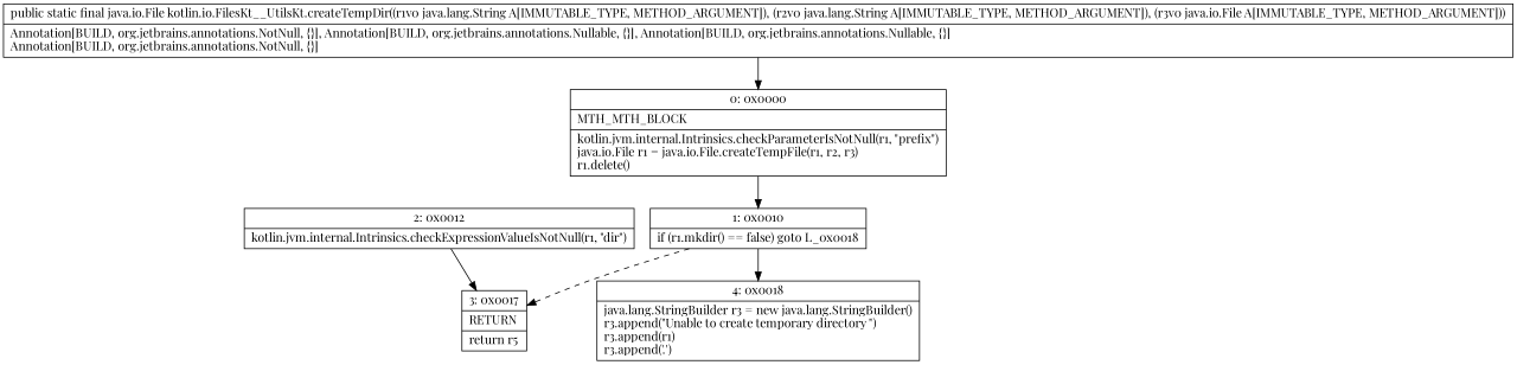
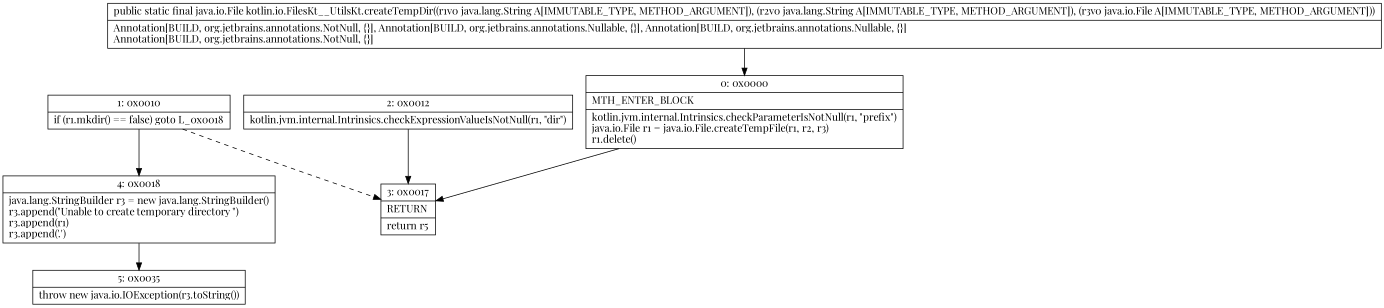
  digraph {
    fontname="Playfair Display"
    node [fontname="Playfair Display" shape=record]
    edge [fontname="Playfair Display"]
-   n1 [label="{0\:\ 0x0000|MTH_MTH_BLOCK\l|kotlin.jvm.internal.Intrinsics.checkParameterIsNotNull(r1, \"prefix\")\ljava.io.File r1 = java.io.File.createTempFile(r1, r2, r3)\lr1.delete()\l}"]
+   n1 [label="{0\:\ 0x0000|MTH_ENTER_BLOCK\l|kotlin.jvm.internal.Intrinsics.checkParameterIsNotNull(r1, \"prefix\")\ljava.io.File r1 = java.io.File.createTempFile(r1, r2, r3)\lr1.delete()\l}"]
    n2 [label="{1\:\ 0x0010|if (r1.mkdir() == false) goto L_0x0018\l}"]
    n3 [label="{4\:\ 0x0018|java.lang.StringBuilder r3 = new java.lang.StringBuilder()\lr3.append(\"Unable to create temporary directory \")\lr3.append(r1)\lr3.append('.')\l}"]
    n4 [label="{3\:\ 0x0017|RETURN\l|return r5\l}"]
    n5 [label="{2\:\ 0x0012|kotlin.jvm.internal.Intrinsics.checkExpressionValueIsNotNull(r1, \"dir\")\l}"]
+   n6 [label="{5\:\ 0x0035|throw new java.io.IOException(r3.toString())\l}"]
    n7 [label="{public static final java.io.File kotlin.io.FilesKt__UtilsKt.createTempDir((r1v0 java.lang.String A[IMMUTABLE_TYPE, METHOD_ARGUMENT]), (r2v0 java.lang.String A[IMMUTABLE_TYPE, METHOD_ARGUMENT]), (r3v0 java.io.File A[IMMUTABLE_TYPE, METHOD_ARGUMENT]))  | Annotation[BUILD, org.jetbrains.annotations.NotNull, \{\}], Annotation[BUILD, org.jetbrains.annotations.Nullable, \{\}], Annotation[BUILD, org.jetbrains.annotations.Nullable, \{\}]\lAnnotation[BUILD, org.jetbrains.annotations.NotNull, \{\}]\l}"]
-   n1 -> n2
+   n1 -> n4
    n2 -> n3
    n2 -> n4 [style=dashed]
+   n3 -> n6
    n5 -> n4
    n7 -> n1
  }
